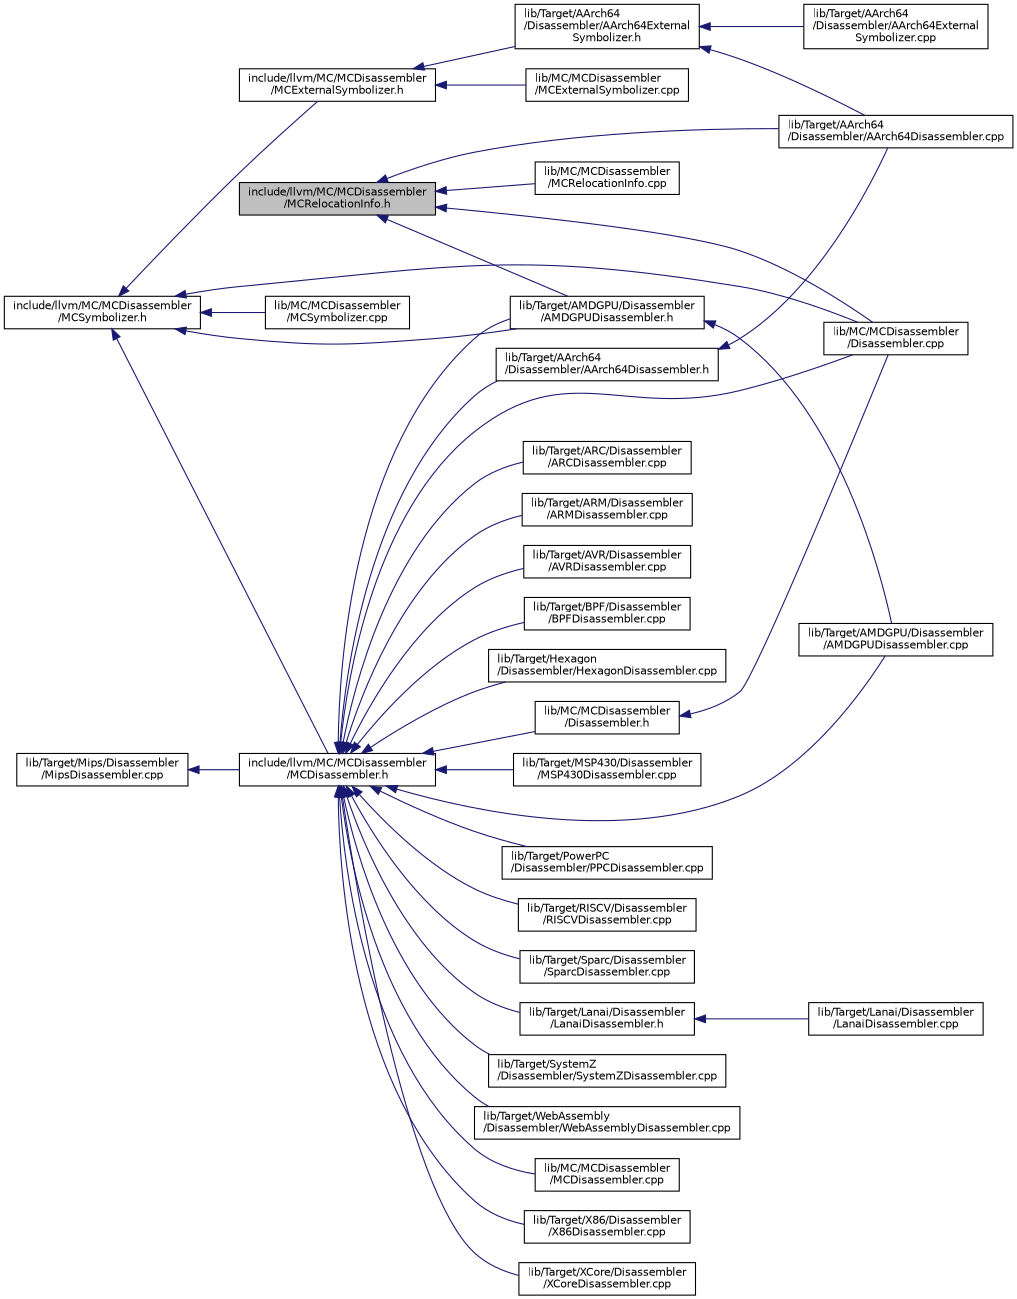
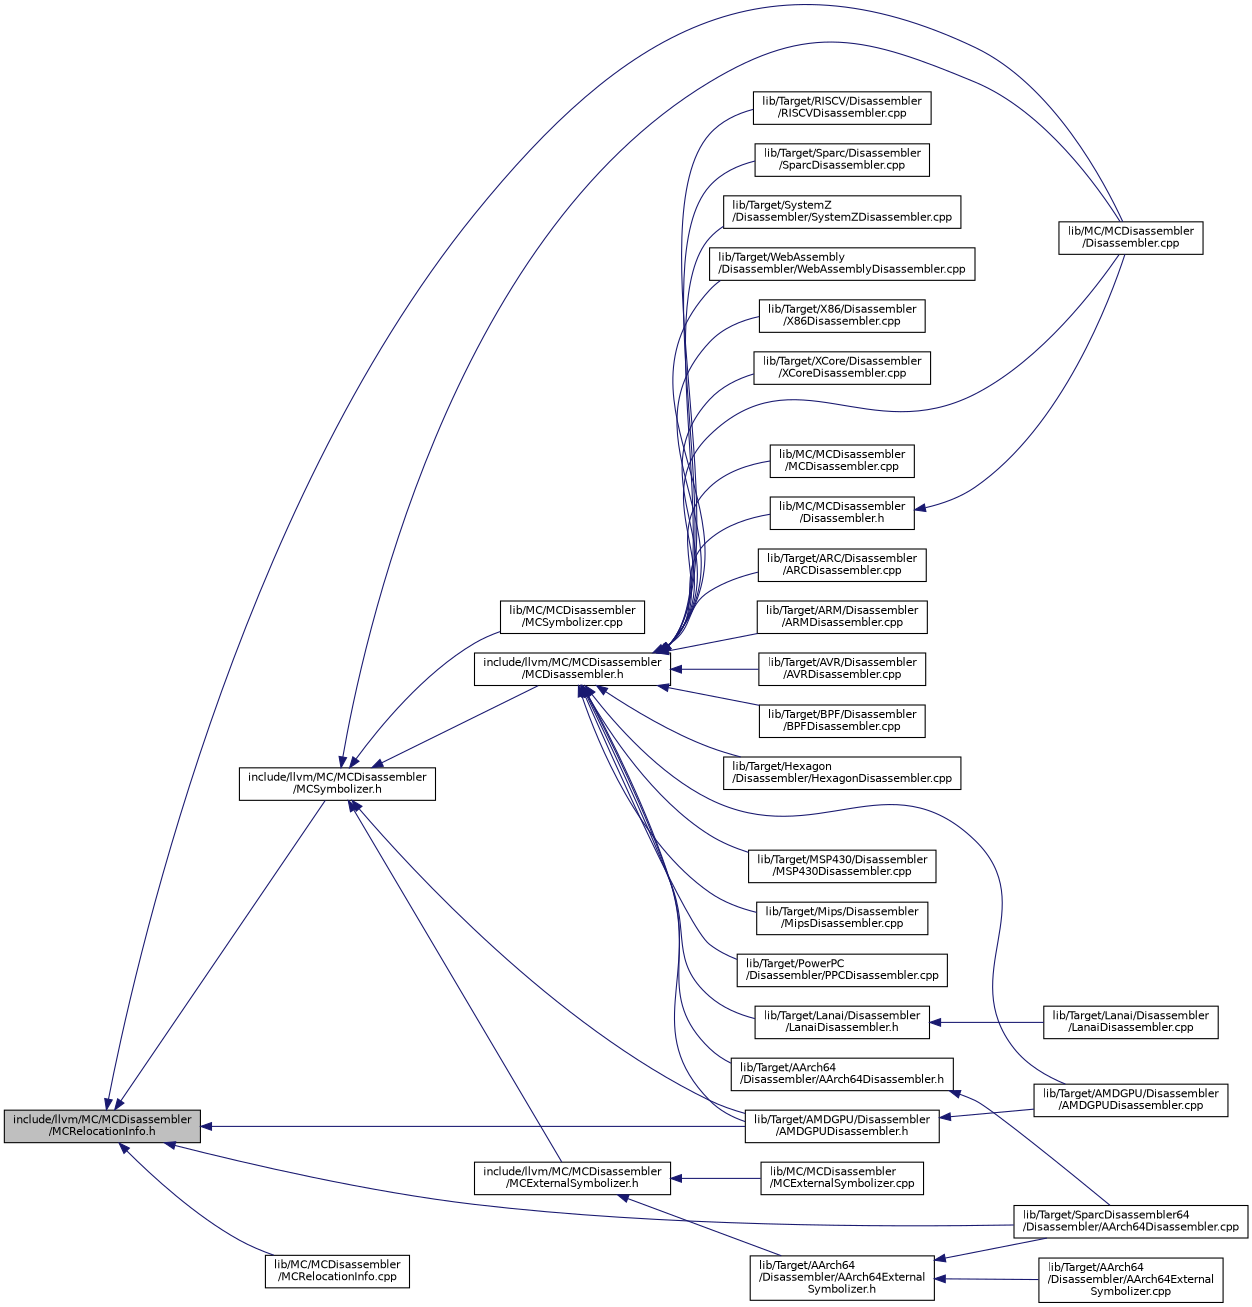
  digraph {
    rankdir=LR
    node [color=black fontname=Helvetica fontsize=10 shape=box]
    edge [color=midnightblue dir=back fontname=Helvetica fontsize=10 labelfontname=Helvetica labelfontsize=10 style=solid]
    n1 [fillcolor=grey75 fontcolor=black height=0.2 label="include/llvm/MC/MCDisassembler\l/MCRelocationInfo.h" style=filled width=0.4]
    n2 [height=0.2 label="include/llvm/MC/MCDisassembler\l/MCSymbolizer.h" width=0.4]
    n3 [height=0.2 label="lib/MC/MCDisassembler\l/Disassembler.cpp" width=0.4]
-   n4 [height=0.2 label="lib/Target/AArch64\l/Disassembler/AArch64Disassembler.cpp" width=0.4]
+   n4 [height=0.2 label="lib/Target/SparcDisassembler64\l/Disassembler/AArch64Disassembler.cpp" width=0.4]
    n5 [height=0.2 label="lib/Target/AMDGPU/Disassembler\l/AMDGPUDisassembler.h" width=0.4]
    n6 [height=0.2 label="lib/MC/MCDisassembler\l/MCRelocationInfo.cpp" width=0.4]
    n7 [height=0.2 label="include/llvm/MC/MCDisassembler\l/MCDisassembler.h" width=0.4]
    n8 [height=0.2 label="include/llvm/MC/MCDisassembler\l/MCExternalSymbolizer.h" width=0.4]
    n9 [height=0.2 label="lib/MC/MCDisassembler\l/MCSymbolizer.cpp" width=0.4]
    n10 [height=0.2 label="lib/Target/AMDGPU/Disassembler\l/AMDGPUDisassembler.cpp" width=0.4]
    n11 [height=0.2 label="lib/MC/MCDisassembler\l/Disassembler.h" width=0.4]
    n12 [height=0.2 label="lib/MC/MCDisassembler\l/MCDisassembler.cpp" width=0.4]
    n13 [height=0.2 label="lib/Target/AArch64\l/Disassembler/AArch64Disassembler.h" width=0.4]
    n14 [height=0.2 label="lib/Target/ARC/Disassembler\l/ARCDisassembler.cpp" width=0.4]
    n15 [height=0.2 label="lib/Target/ARM/Disassembler\l/ARMDisassembler.cpp" width=0.4]
    n16 [height=0.2 label="lib/Target/AVR/Disassembler\l/AVRDisassembler.cpp" width=0.4]
    n17 [height=0.2 label="lib/Target/BPF/Disassembler\l/BPFDisassembler.cpp" width=0.4]
    n18 [height=0.2 label="lib/Target/Hexagon\l/Disassembler/HexagonDisassembler.cpp" width=0.4]
    n19 [height=0.2 label="lib/Target/Lanai/Disassembler\l/LanaiDisassembler.h" width=0.4]
    n20 [height=0.2 label="lib/Target/MSP430/Disassembler\l/MSP430Disassembler.cpp" width=0.4]
    n21 [height=0.2 label="lib/Target/Mips/Disassembler\l/MipsDisassembler.cpp" width=0.4]
    n22 [height=0.2 label="lib/Target/PowerPC\l/Disassembler/PPCDisassembler.cpp" width=0.4]
    n23 [height=0.2 label="lib/Target/RISCV/Disassembler\l/RISCVDisassembler.cpp" width=0.4]
    n24 [height=0.2 label="lib/Target/Sparc/Disassembler\l/SparcDisassembler.cpp" width=0.4]
    n25 [height=0.2 label="lib/Target/SystemZ\l/Disassembler/SystemZDisassembler.cpp" width=0.4]
    n26 [height=0.2 label="lib/Target/WebAssembly\l/Disassembler/WebAssemblyDisassembler.cpp" width=0.4]
    n27 [height=0.2 label="lib/Target/X86/Disassembler\l/X86Disassembler.cpp" width=0.4]
    n28 [height=0.2 label="lib/Target/XCore/Disassembler\l/XCoreDisassembler.cpp" width=0.4]
    n29 [height=0.2 label="lib/MC/MCDisassembler\l/MCExternalSymbolizer.cpp" width=0.4]
    n30 [height=0.2 label="lib/Target/AArch64\l/Disassembler/AArch64External\lSymbolizer.h" width=0.4]
    n31 [height=0.2 label="lib/Target/Lanai/Disassembler\l/LanaiDisassembler.cpp" width=0.4]
    n32 [height=0.2 label="lib/Target/AArch64\l/Disassembler/AArch64External\lSymbolizer.cpp" width=0.4]
+   n1 -> n2
    n1 -> n3
    n1 -> n4
    n1 -> n5
    n1 -> n6
    n2 -> n3
    n2 -> n5
    n2 -> n7
    n2 -> n8
    n2 -> n9
    n5 -> n10
    n7 -> n3
    n7 -> n5
    n7 -> n10
    n7 -> n11
    n7 -> n12
    n7 -> n13
    n7 -> n14
    n7 -> n15
    n7 -> n16
    n7 -> n17
    n7 -> n18
    n7 -> n19
    n7 -> n20
-   n21 -> n7
+   n7 -> n21
    n7 -> n22
    n7 -> n23
    n7 -> n24
    n7 -> n25
    n7 -> n26
    n7 -> n27
    n7 -> n28
    n8 -> n29
    n8 -> n30
    n11 -> n3
    n13 -> n4
    n19 -> n31
    n30 -> n4
    n30 -> n32
  }
